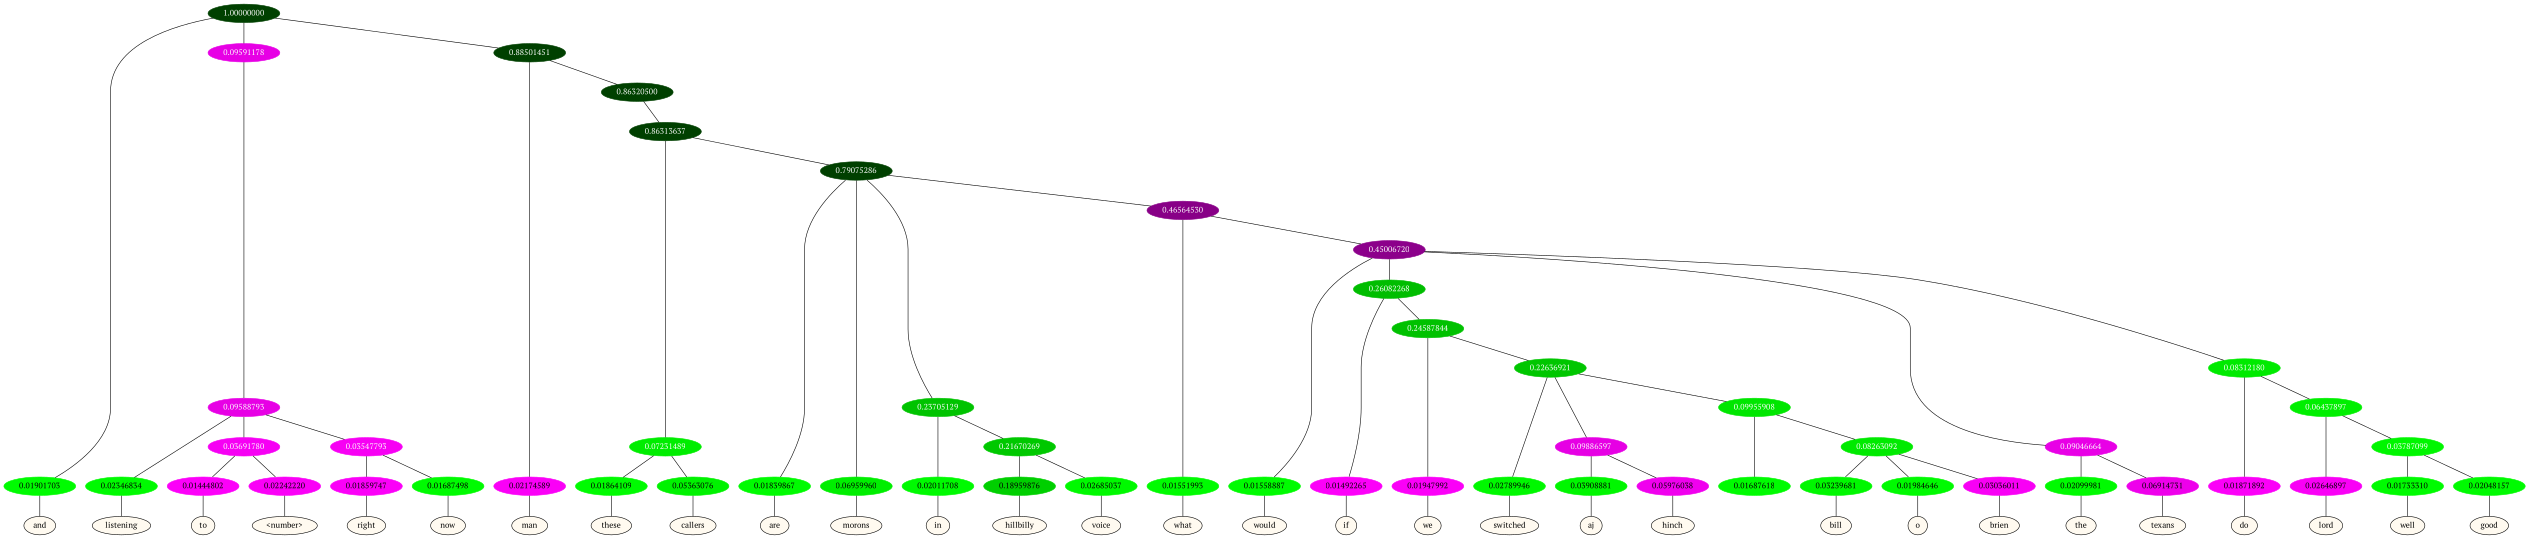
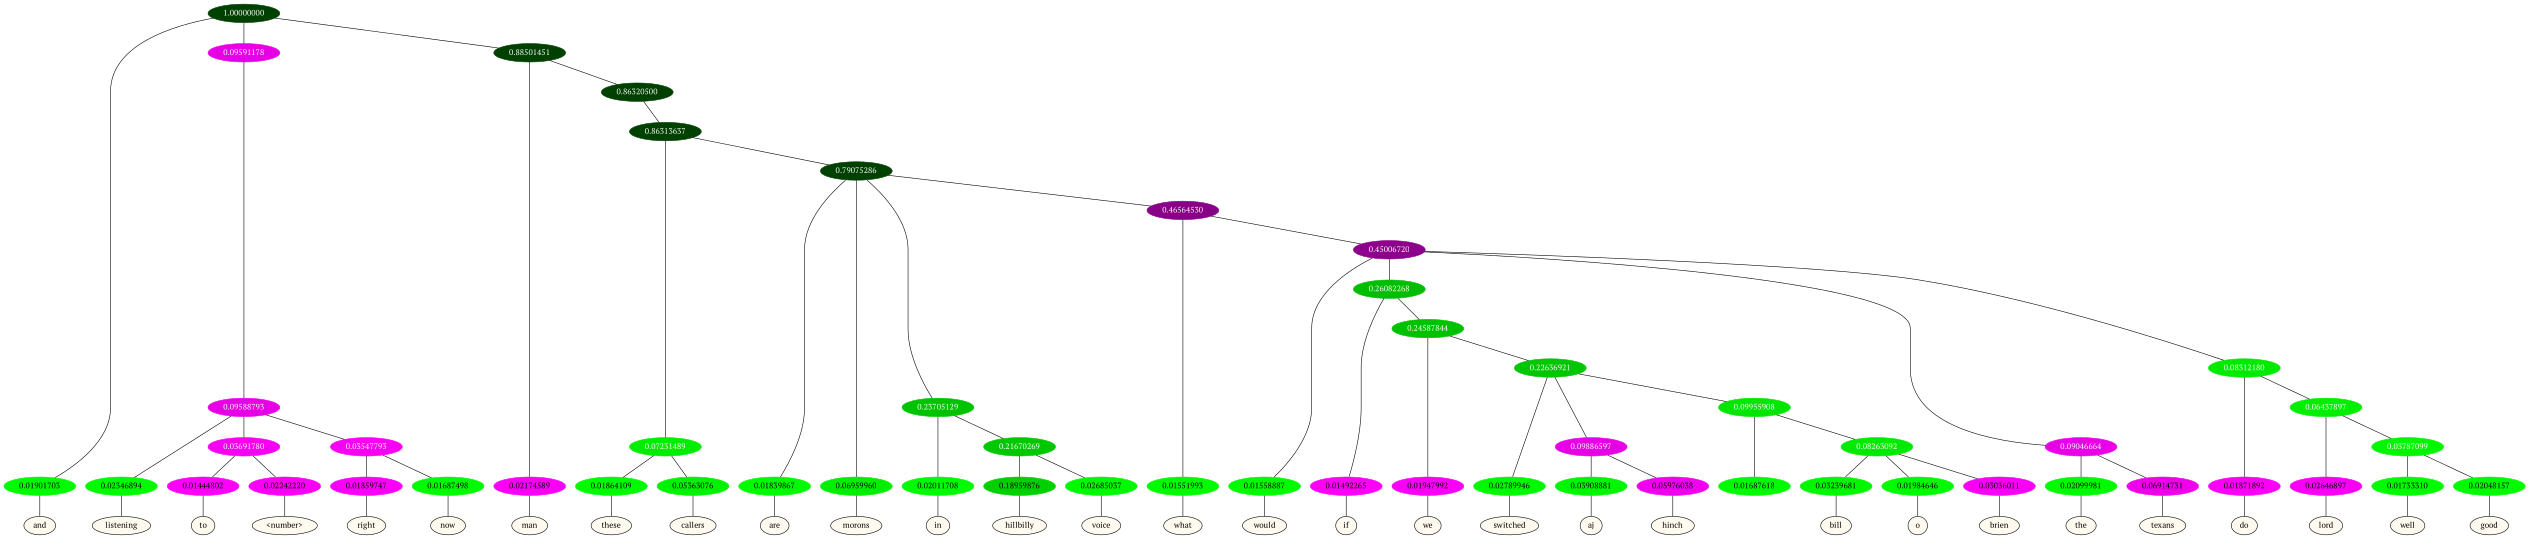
  graph {
    fontname="PT Serif"
    node [color=black fontname="PT Serif" format=png nodesep=0.001 ordering=out overlap_scaling=0.01 ranksep=0.001 style=filled fontcolor=black]
    edge [fontname="PT Serif"]
    n1 [fillcolor=floralwhite height=0.15 label=listening style="filled,solid" width=0.15 fontcolor=""]
    n2 [fillcolor=floralwhite height=0.15 label=to style="filled,solid" width=0.15 fontcolor=""]
    n3 [fillcolor=floralwhite height=0.15 label="\<number\>" style="filled,solid" width=0.15 fontcolor=""]
    n4 [fillcolor=floralwhite height=0.15 label=right style="filled,solid" width=0.15 fontcolor=""]
    n5 [fillcolor=floralwhite height=0.15 label=now style="filled,solid" width=0.15 fontcolor=""]
    n6 [fillcolor=floralwhite height=0.15 label=and style="filled,solid" width=0.15 fontcolor=""]
    n7 [fillcolor=floralwhite height=0.15 label=man style="filled,solid" width=0.15 fontcolor=""]
    n8 [fillcolor=floralwhite height=0.15 label=these style="filled,solid" width=0.15 fontcolor=""]
    n9 [fillcolor=floralwhite height=0.15 label=callers style="filled,solid" width=0.15 fontcolor=""]
    n10 [fillcolor=floralwhite height=0.15 label=are style="filled,solid" width=0.15 fontcolor=""]
    n11 [fillcolor=floralwhite height=0.15 label=morons style="filled,solid" width=0.15 fontcolor=""]
    n12 [fillcolor=floralwhite height=0.15 label=in style="filled,solid" width=0.15 fontcolor=""]
    n13 [fillcolor=floralwhite height=0.15 label=hillbilly style="filled,solid" width=0.15 fontcolor=""]
    n14 [fillcolor=floralwhite height=0.15 label=voice style="filled,solid" width=0.15 fontcolor=""]
    n15 [fillcolor=floralwhite height=0.15 label=what style="filled,solid" width=0.15 fontcolor=""]
    n16 [fillcolor=floralwhite height=0.15 label=if style="filled,solid" width=0.15 fontcolor=""]
    n17 [fillcolor=floralwhite height=0.15 label=we style="filled,solid" width=0.15 fontcolor=""]
    n18 [fillcolor=floralwhite height=0.15 label=switched style="filled,solid" width=0.15 fontcolor=""]
    n19 [fillcolor=floralwhite height=0.15 label=aj style="filled,solid" width=0.15 fontcolor=""]
    n20 [fillcolor=floralwhite height=0.15 label=hinch style="filled,solid" width=0.15 fontcolor=""]
    n21 [fillcolor=floralwhite height=0.15 label=bill style="filled,solid" width=0.15 fontcolor=""]
    n22 [fillcolor=floralwhite height=0.15 label=o style="filled,solid" width=0.15 fontcolor=""]
    n23 [fillcolor=floralwhite height=0.15 label=brien style="filled,solid" width=0.15 fontcolor=""]
    n24 [fillcolor=floralwhite height=0.15 label=would style="filled,solid" width=0.15 fontcolor=""]
    n25 [fillcolor=floralwhite height=0.15 label=the style="filled,solid" width=0.15 fontcolor=""]
    n26 [fillcolor=floralwhite height=0.15 label=texans style="filled,solid" width=0.15 fontcolor=""]
    n27 [fillcolor=floralwhite height=0.15 label=do style="filled,solid" width=0.15 fontcolor=""]
    n28 [fillcolor=floralwhite height=0.15 label=well style="filled,solid" width=0.15 fontcolor=""]
    n29 [fillcolor=floralwhite height=0.15 label=good style="filled,solid" width=0.15 fontcolor=""]
    n30 [fillcolor=floralwhite height=0.15 label=lord style="filled,solid" width=0.15 fontcolor=""]
-   n31 [color="0.334 1.000 0.977" height=0.15 label=0.02346834 width=0.15]
+   n31 [color="0.334 1.000 0.977" height=0.15 label=0.02346894 width=0.15]
    n32 [color="0.835 1.000 0.986" height=0.15 label=0.01444802 width=0.15]
    n33 [color="0.835 1.000 0.978" height=0.15 label=0.02242220 width=0.15]
    n34 [color="0.835 1.000 0.981" height=0.15 label=0.01859747 width=0.15]
    n35 [color="0.334 1.000 0.983" height=0.15 label=0.01687498 width=0.15]
    n36 [color="0.334 1.000 0.981" height=0.15 label=0.01901703 width=0.15]
    n37 [color="0.835 1.000 0.978" height=0.15 label=0.02174589 width=0.15]
    n38 [color="0.334 1.000 0.981" height=0.15 label=0.01864109 width=0.15]
    n39 [color="0.334 1.000 0.946" height=0.15 label=0.05363076 width=0.15]
    n40 [color="0.334 1.000 0.982" height=0.15 label=0.01839867 width=0.15]
    n41 [color="0.334 1.000 0.930" height=0.15 label=0.06959960 width=0.15]
    n42 [color="0.334 1.000 0.980" height=0.15 label=0.02011708 width=0.15]
    n43 [color="0.334 1.000 0.810" height=0.15 label=0.18959876 width=0.15]
    n44 [color="0.334 1.000 0.973" height=0.15 label=0.02685037 width=0.15]
    n45 [color="0.334 1.000 0.984" height=0.15 label=0.01551993 width=0.15]
    n46 [color="0.835 1.000 0.985" height=0.15 label=0.01492265 width=0.15]
    n47 [color="0.835 1.000 0.981" height=0.15 label=0.01947992 width=0.15]
    n48 [color="0.334 1.000 0.972" height=0.15 label=0.02789946 width=0.15]
    n49 [color="0.334 1.000 0.961" height=0.15 label=0.03908881 width=0.15]
    n50 [color="0.835 1.000 0.940" height=0.15 label=0.05976038 width=0.15]
    n51 [color="0.334 1.000 0.983" height=0.15 label=0.01687618 width=0.15]
    n52 [color="0.334 1.000 0.968" height=0.15 label=0.03239681 width=0.15]
    n53 [color="0.334 1.000 0.980" height=0.15 label=0.01984646 width=0.15]
    n54 [color="0.835 1.000 0.970" height=0.15 label=0.03036011 width=0.15]
    n55 [color="0.334 1.000 0.984" height=0.15 label=0.01558887 width=0.15]
    n56 [color="0.334 1.000 0.979" height=0.15 label=0.02099981 width=0.15]
    n57 [color="0.835 1.000 0.931" height=0.15 label=0.06914731 width=0.15]
    n58 [color="0.835 1.000 0.981" height=0.15 label=0.01871892 width=0.15]
    n59 [color="0.334 1.000 0.983" height=0.15 label=0.01733310 width=0.15]
    n60 [color="0.334 1.000 0.980" height=0.15 label=0.02048157 width=0.15]
    n61 [color="0.835 1.000 0.974" height=0.15 label=0.02646897 width=0.15]
    n62 [color="0.334 1.000 0.250" fontcolor=grey99 height=0.15 label=1.00000000 width=0.15]
    n63 [color="0.835 1.000 0.904" fontcolor=grey99 height=0.15 label=0.09591178 width=0.15]
    n64 [color="0.334 1.000 0.250" fontcolor=grey99 height=0.15 label=0.88501451 width=0.15]
    n65 [color="0.835 1.000 0.904" fontcolor=grey99 height=0.15 label=0.09588793 width=0.15]
    n66 [color="0.334 1.000 0.250" fontcolor=grey99 height=0.15 label=0.86320500 width=0.15]
    n67 [color="0.835 1.000 0.963" fontcolor=grey99 height=0.15 label=0.03691780 width=0.15]
    n68 [color="0.835 1.000 0.965" fontcolor=grey99 height=0.15 label=0.03547793 width=0.15]
    n69 [color="0.334 1.000 0.250" fontcolor=grey99 height=0.15 label=0.86313637 width=0.15]
    n70 [color="0.334 1.000 0.928" fontcolor=grey99 height=0.15 label=0.07231489 width=0.15]
    n71 [color="0.334 1.000 0.250" fontcolor=grey99 height=0.15 label=0.79075286 width=0.15]
    n72 [color="0.334 1.000 0.763" fontcolor=grey99 height=0.15 label=0.23705129 width=0.15]
    n73 [color="0.835 1.000 0.534" fontcolor=grey99 height=0.15 label=0.46564530 width=0.15]
    n74 [color="0.334 1.000 0.783" fontcolor=grey99 height=0.15 label=0.21670269 width=0.15]
    n75 [color="0.835 1.000 0.550" fontcolor=grey99 height=0.15 label=0.45006720 width=0.15]
    n76 [color="0.334 1.000 0.739" fontcolor=grey99 height=0.15 label=0.26082268 width=0.15]
    n77 [color="0.835 1.000 0.910" fontcolor=grey99 height=0.15 label=0.09046664 width=0.15]
    n78 [color="0.334 1.000 0.917" fontcolor=grey99 height=0.15 label=0.08312180 width=0.15]
    n79 [color="0.334 1.000 0.754" fontcolor=grey99 height=0.15 label=0.24587844 width=0.15]
    n80 [color="0.334 1.000 0.936" fontcolor=grey99 height=0.15 label=0.06437897 width=0.15]
    n81 [color="0.334 1.000 0.774" fontcolor=grey99 height=0.15 label=0.22636921 width=0.15]
    n82 [color="0.334 1.000 0.962" fontcolor=grey99 height=0.15 label=0.03787099 width=0.15]
    n83 [color="0.835 1.000 0.901" fontcolor=grey99 height=0.15 label=0.09886597 width=0.15]
    n84 [color="0.334 1.000 0.900" fontcolor=grey99 height=0.15 label=0.09955908 width=0.15]
    n85 [color="0.334 1.000 0.917" fontcolor=grey99 height=0.15 label=0.08263092 width=0.15]
    subgraph sub_1 {
      rank=same
      n1
      n2
      n3
      n4
      n5
      n6
      n7
      n8
      n9
      n10
      n11
      n12
      n13
      n14
      n15
      n16
      n17
      n18
      n19
      n20
      n21
      n22
      n23
      n24
      n25
      n26
      n27
      n28
      n29
      n30
    }
    subgraph sub_2 {
      rank=same
      n31
      n32
      n33
      n34
      n35
      n36
      n37
      n38
      n39
      n40
      n41
      n42
      n43
      n44
      n45
      n46
      n47
      n48
      n49
      n50
      n51
      n52
      n53
      n54
      n55
      n56
      n57
      n58
      n59
      n60
      n61
    }
    n31 -- n1
    n32 -- n2
    n33 -- n3
    n34 -- n4
    n35 -- n5
    n36 -- n6
    n37 -- n7
    n38 -- n8
    n39 -- n9
    n40 -- n10
    n41 -- n11
    n42 -- n12
    n43 -- n13
    n44 -- n14
    n45 -- n15
    n46 -- n16
    n47 -- n17
    n48 -- n18
    n49 -- n19
    n50 -- n20
    n52 -- n21
    n53 -- n22
    n54 -- n23
    n55 -- n24
    n56 -- n25
    n57 -- n26
    n58 -- n27
    n59 -- n28
    n60 -- n29
    n61 -- n30
    n62 -- n36
    n62 -- n63
    n62 -- n64
    n63 -- n65
    n64 -- n37
    n64 -- n66
    n65 -- n31
    n65 -- n67
    n65 -- n68
    n66 -- n69
    n67 -- n32
    n67 -- n33
    n68 -- n34
    n68 -- n35
    n69 -- n70
    n69 -- n71
    n70 -- n38
    n70 -- n39
    n71 -- n40
    n71 -- n41
    n71 -- n72
    n71 -- n73
    n72 -- n42
    n72 -- n74
    n73 -- n45
    n73 -- n75
    n74 -- n43
    n74 -- n44
    n75 -- n55
    n75 -- n76
    n75 -- n77
    n75 -- n78
    n76 -- n46
    n76 -- n79
    n77 -- n56
    n77 -- n57
    n78 -- n58
    n78 -- n80
    n79 -- n47
    n79 -- n81
    n80 -- n61
    n80 -- n82
    n81 -- n48
    n81 -- n83
    n81 -- n84
    n82 -- n59
    n82 -- n60
    n83 -- n49
    n83 -- n50
    n84 -- n51
    n84 -- n85
    n85 -- n52
    n85 -- n53
    n85 -- n54
  }
